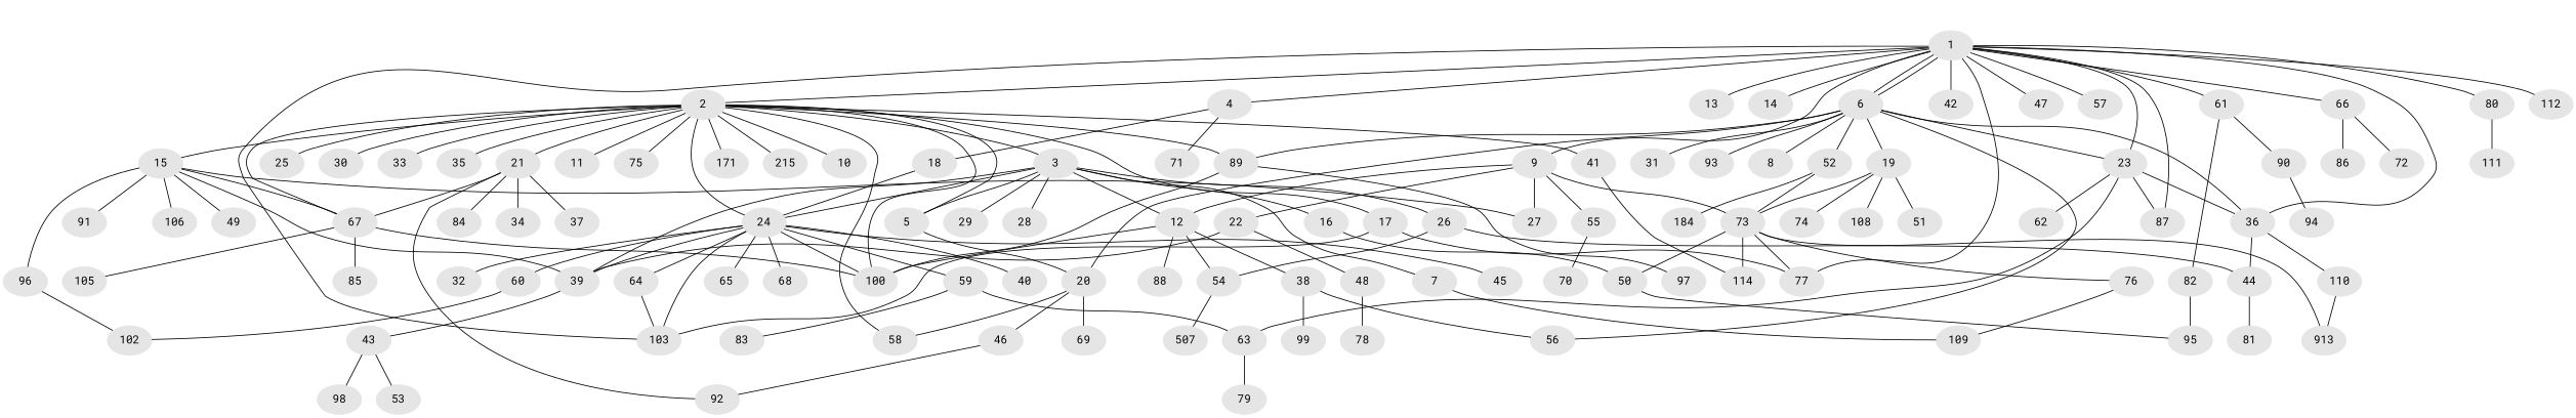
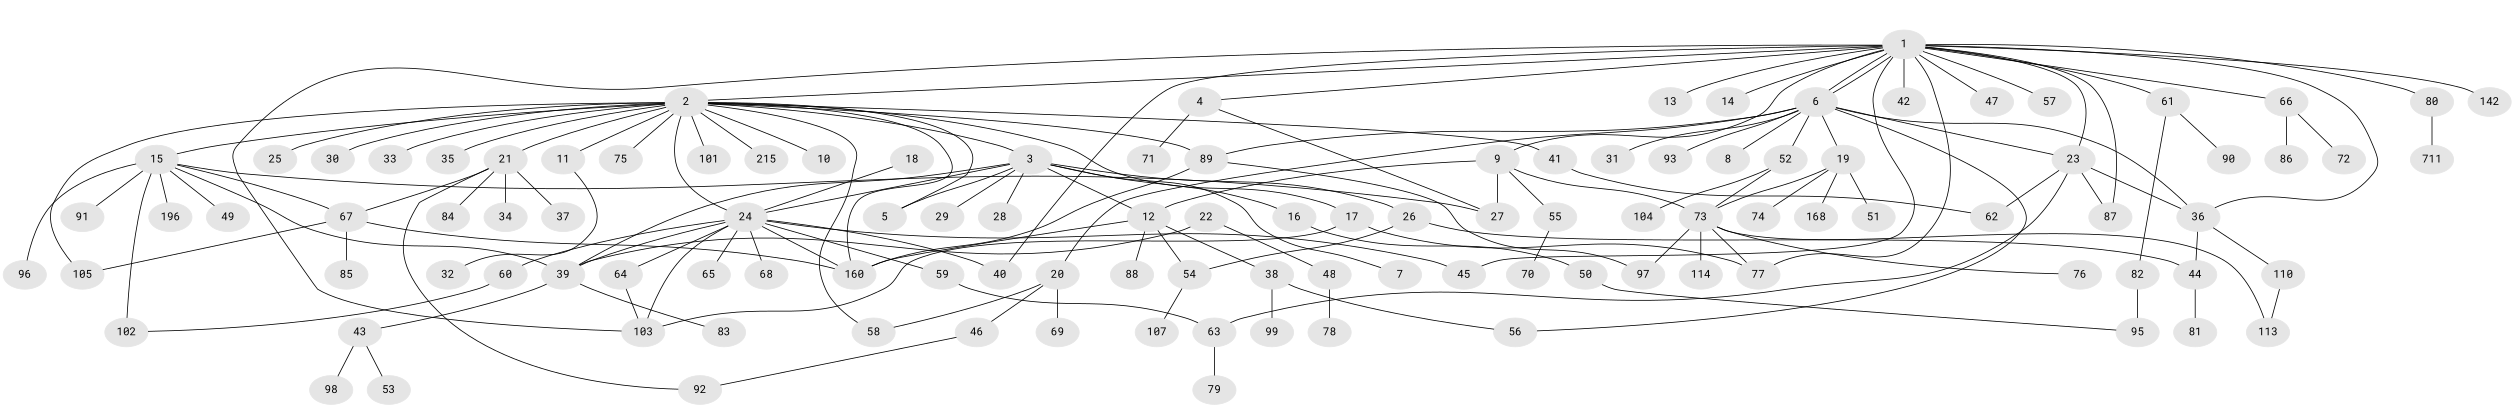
  graph {
    fontname="Roboto Mono"
    node [color=gray90 fontname="Roboto Mono" style=filled]
    edge [fontname="Roboto Mono"]
    1
    2
    4
    6
    9
    13
    14
    23
    36
    40
    42
    45
    47
    57
    61
    66
    77
    80
    87
    103
-   112
+   112 [label=142]
    3
    5
    10
    11
    15
    17
    21
    24
    25
    30
    33
    35
    41
    58
    67
    75
    89
-   100
-   101 [label=171]
+   100 [label=160]
+   101
    n41 [label=215]
    18
    71
    20
    8
    19
    31
    52
    56
    93
    12
    22
    27
    55
    73
    62
    63
    44
    110
    82
    90
    72
    86
-   111
+   111 [label=711]
    7
    16
    26
    28
    29
    39
    49
    91
    96
    102
-   106
+   106 [label=196]
    34
    37
    84
    92
    32
    59
    60
    64
    65
    68
    85
    105
    97
-   109
    38
    54
    88
    50
    43
    46
    69
    51
    74
-   108
-   104 [label=184]
+   108 [label=168]
+   104
    48
    70
    76
-   113 [label=913]
+   113
    114
    99
-   107 [label=507]
+   107
    95
    78
    79
    83
    81
    53
    98
-   94
    1 -- 2
    1 -- 4
    1 -- 6
    1 -- 6
    1 -- 9
    1 -- 13
    1 -- 14
    1 -- 23
    1 -- 36
+   1 -- 40
    1 -- 42
+   1 -- 45
    1 -- 47
    1 -- 57
    1 -- 61
    1 -- 66
    1 -- 77
    1 -- 80
    1 -- 87
    1 -- 103
    1 -- 112
    2 -- 3
    2 -- 5
    2 -- 10
    2 -- 11
    2 -- 15
    2 -- 17
    2 -- 21
    2 -- 24
    2 -- 25
    2 -- 30
    2 -- 33
    2 -- 35
    2 -- 41
    2 -- 58
-   2 -- 67
+   2 -- 105
    2 -- 75
    2 -- 89
    2 -- 100
    2 -- 101
    2 -- n41
-   4 -- 18
+   4 -- 27
    4 -- 71
    6 -- 23
    6 -- 36
    6 -- 89
    6 -- 20
    6 -- 8
    6 -- 19
    6 -- 31
    6 -- 52
    6 -- 56
    6 -- 93
    9 -- 12
-   9 -- 22
    9 -- 27
    9 -- 55
    9 -- 73
    23 -- 36
    23 -- 87
    23 -- 62
    23 -- 63
    36 -- 44
    36 -- 110
    61 -- 82
    61 -- 90
    66 -- 72
    66 -- 86
    80 -- 111
    3 -- 5
    3 -- 24
    3 -- 12
    3 -- 7
    3 -- 16
    3 -- 26
    3 -- 28
    3 -- 29
    3 -- 39
-   5 -- 20
    15 -- 67
    15 -- 27
    15 -- 39
    15 -- 49
    15 -- 91
    15 -- 96
-   96 -- 102
+   15 -- 102
    15 -- 106
    17 -- 77
    17 -- 103
    21 -- 67
    21 -- 34
    21 -- 37
    21 -- 84
    21 -- 92
    24 -- 40
    24 -- 45
    24 -- 103
    24 -- 100
    24 -- 39
-   24 -- 32
+   11 -- 32
    24 -- 59
    24 -- 60
    24 -- 64
    24 -- 65
    24 -- 68
-   41 -- 114
+   41 -- 62
    67 -- 100
    67 -- 85
    67 -- 105
    89 -- 100
    89 -- 97
    18 -- 24
    20 -- 58
    20 -- 46
    20 -- 69
    19 -- 73
    19 -- 51
    19 -- 74
    19 -- 108
    52 -- 73
    52 -- 104
    12 -- 100
    12 -- 38
    12 -- 54
    12 -- 88
    22 -- 39
    22 -- 48
    55 -- 70
    73 -- 77
-   73 -- 50
+   73 -- 97
    73 -- 76
    73 -- 113
    73 -- 114
    63 -- 79
    44 -- 81
    110 -- 113
    82 -- 95
-   90 -- 94
-   7 -- 109
    16 -- 50
    26 -- 44
    26 -- 54
    39 -- 43
    59 -- 63
-   59 -- 83
+   39 -- 83
    60 -- 102
    64 -- 103
    38 -- 56
    38 -- 99
    54 -- 107
    50 -- 95
    43 -- 53
    43 -- 98
    46 -- 92
    48 -- 78
-   76 -- 109
  }
